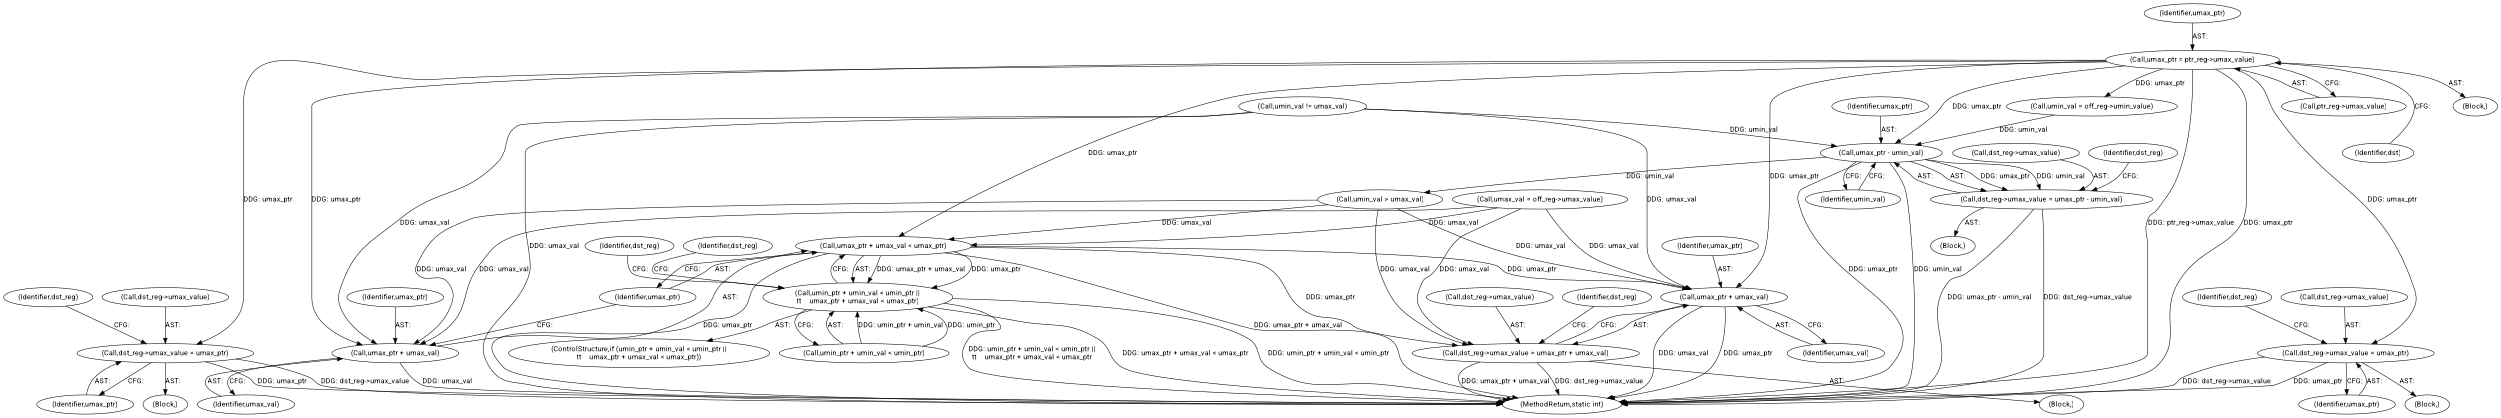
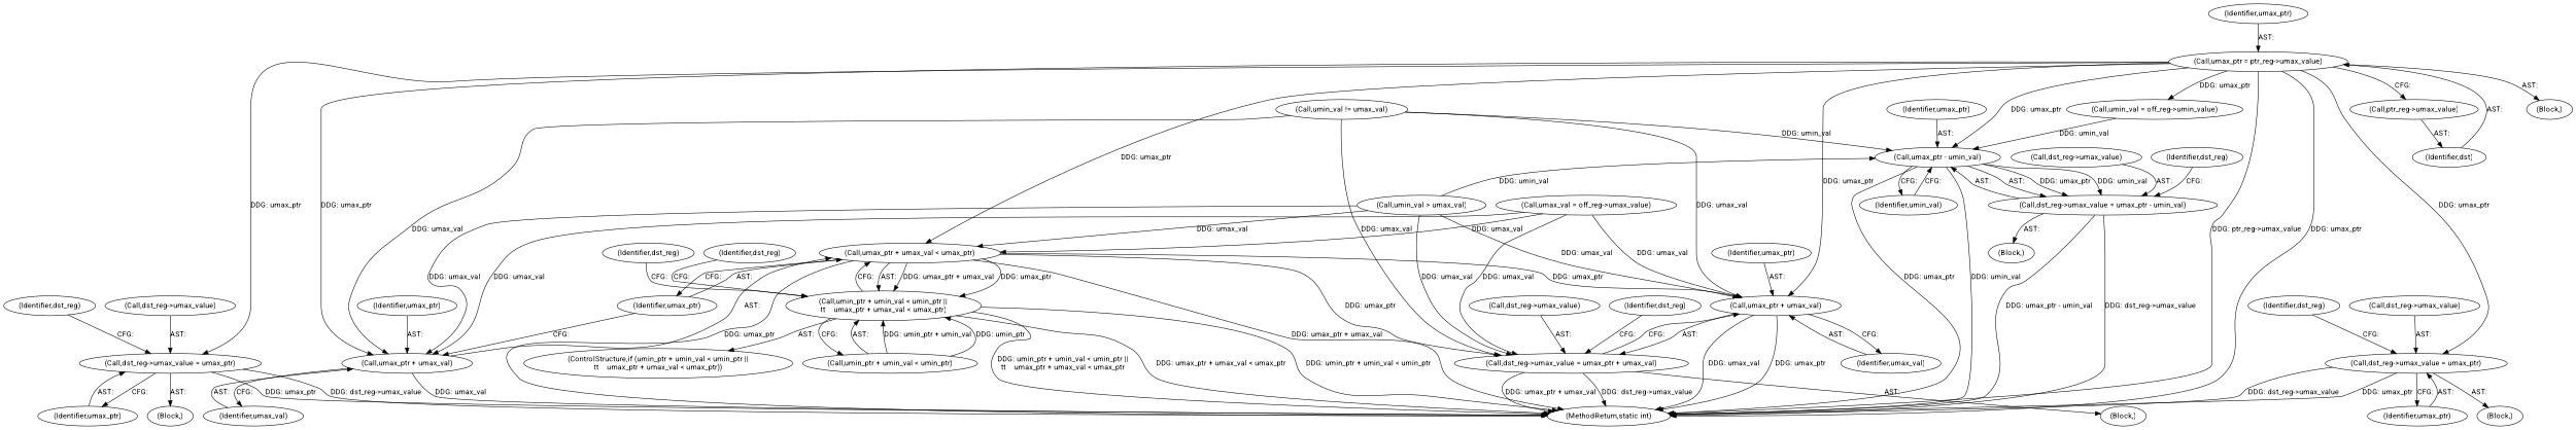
  digraph {
    fontname=Roboto
    node [fontname=Roboto]
    edge [fontname=Roboto]
    n1 [label="(Call,umax_ptr = ptr_reg->umax_value)"]
    n2 [label="(Call,dst_reg->umax_value = umax_ptr)"]
    n3 [label="(Call,umax_ptr + umax_val < umax_ptr)"]
    n4 [label="(Call,umax_ptr + umax_val)"]
    n5 [label="(Call,umax_ptr + umax_val)"]
    n6 [label="(Call,dst_reg->umax_value = umax_ptr)"]
    n7 [label="(Call,umax_ptr - umin_val)"]
    n8 [label="(Call,ptr_reg->umax_value)"]
    n9 [label="(Block,)"]
    n10 [label="(MethodReturn,static int)"]
    n11 [label="(Call,umin_val = off_reg->umin_value)"]
    n12 [label="(Block,)"]
    n13 [label="(Identifier,umax_ptr)"]
    n14 [label="(Call,dst_reg->umax_value = umax_ptr + umax_val)"]
    n15 [label="(Call,umin_ptr + umin_val < umin_ptr ||\n\t\t    umax_ptr + umax_val < umax_ptr)"]
    n16 [label="(Identifier,umax_ptr)"]
    n17 [label="(Block,)"]
    n18 [label="(Identifier,umax_val)"]
    n19 [label="(Identifier,umax_val)"]
    n20 [label="(Block,)"]
    n21 [label="(Identifier,umax_ptr)"]
    n22 [label="(Call,dst_reg->umax_value = umax_ptr - umin_val)"]
    n23 [label="(Identifier,umin_val)"]
    n24 [label="(Call,umin_ptr + umin_val < umin_ptr)"]
    n25 [label="(ControlStructure,if (umin_ptr + umin_val < umin_ptr ||\n\t\t    umax_ptr + umax_val < umax_ptr))"]
    n26 [label="(Block,)"]
    n27 [label="(Identifier,umax_ptr)"]
    n28 [label="(Call,dst_reg->umax_value)"]
    n29 [label="(Call,umax_val = off_reg->umax_value)"]
    n30 [label="(Call,dst_reg->umax_value)"]
    n31 [label="(Identifier,dst_reg)"]
    n32 [label="(Identifier,dst)"]
    n33 [label="(Identifier,umax_ptr)"]
    n34 [label="(Identifier,dst_reg)"]
    n35 [label="(Identifier,dst_reg)"]
    n36 [label="(Identifier,dst_reg)"]
    n37 [label="(Call,umin_val != umax_val)"]
    n38 [label="(Identifier,umax_ptr)"]
    n39 [label="(Call,umin_val > umax_val)"]
    n40 [label="(Call,dst_reg->umax_value)"]
    n41 [label="(Identifier,dst_reg)"]
    n42 [label="(Call,dst_reg->umax_value)"]
    n43 [label="(Identifier,dst_reg)"]
    n44 [label="(Identifier,umax_ptr)"]
    n1 -> n2 [label="DDG: umax_ptr"]
    n1 -> n3 [label="DDG: umax_ptr"]
    n1 -> n4 [label="DDG: umax_ptr"]
    n1 -> n5 [label="DDG: umax_ptr"]
    n1 -> n6 [label="DDG: umax_ptr"]
    n1 -> n7 [label="DDG: umax_ptr"]
    n1 -> n8 [label="CFG: "]
    n1 -> n9 [label="AST: "]
    n1 -> n10 [label="DDG: ptr_reg->umax_value"]
    n1 -> n10 [label="DDG: umax_ptr"]
    n1 -> n11 [label="DDG: umax_ptr"]
    n2 -> n10 [label="DDG: dst_reg->umax_value"]
    n2 -> n10 [label="DDG: umax_ptr"]
    n2 -> n12 [label="AST: "]
    n2 -> n13 [label="CFG: "]
    n3 -> n4 [label="DDG: umax_ptr"]
    n3 -> n10 [label="DDG: umax_ptr + umax_val"]
    n3 -> n10 [label="DDG: umax_ptr"]
    n3 -> n14 [label="DDG: umax_ptr"]
    n3 -> n15 [label="AST: "]
    n3 -> n15 [label="DDG: umax_ptr + umax_val"]
    n3 -> n15 [label="DDG: umax_ptr"]
    n3 -> n16 [label="CFG: "]
    n4 -> n10 [label="DDG: umax_ptr"]
    n4 -> n10 [label="DDG: umax_val"]
    n4 -> n14 [label="AST: "]
    n4 -> n18 [label="CFG: "]
    n5 -> n3 [label="AST: "]
    n5 -> n10 [label="DDG: umax_val"]
    n5 -> n19 [label="CFG: "]
    n6 -> n10 [label="DDG: umax_ptr"]
    n6 -> n10 [label="DDG: dst_reg->umax_value"]
    n6 -> n20 [label="AST: "]
    n6 -> n21 [label="CFG: "]
    n7 -> n10 [label="DDG: umin_val"]
    n7 -> n10 [label="DDG: umax_ptr"]
    n7 -> n22 [label="AST: "]
    n7 -> n22 [label="DDG: umax_ptr"]
    n7 -> n22 [label="DDG: umin_val"]
    n7 -> n23 [label="CFG: "]
-   n8 -> n1 [label="AST: "]
+   n8 -> n32 [label="AST: "]
    n11 -> n7 [label="DDG: umin_val"]
    n13 -> n2 [label="AST: "]
    n14 -> n4 [label="CFG: "]
    n14 -> n10 [label="DDG: umax_ptr + umax_val"]
    n14 -> n10 [label="DDG: dst_reg->umax_value"]
    n14 -> n17 [label="AST: "]
    n15 -> n3 [label="CFG: "]
    n15 -> n10 [label="DDG: umax_ptr + umax_val < umax_ptr"]
    n15 -> n10 [label="DDG: umin_ptr + umin_val < umin_ptr"]
    n15 -> n10 [label="DDG: umin_ptr + umin_val < umin_ptr ||\n\t\t    umax_ptr + umax_val < umax_ptr"]
    n15 -> n24 [label="CFG: "]
    n15 -> n25 [label="AST: "]
    n16 -> n3 [label="AST: "]
    n16 -> n5 [label="CFG: "]
    n18 -> n4 [label="AST: "]
    n19 -> n5 [label="AST: "]
    n21 -> n6 [label="AST: "]
    n22 -> n7 [label="AST: "]
    n22 -> n10 [label="DDG: dst_reg->umax_value"]
    n22 -> n10 [label="DDG: umax_ptr - umin_val"]
    n22 -> n26 [label="AST: "]
    n23 -> n7 [label="CFG: "]
    n24 -> n15 [label="AST: "]
    n24 -> n15 [label="DDG: umin_ptr + umin_val"]
    n24 -> n15 [label="DDG: umin_ptr"]
    n27 -> n4 [label="AST: "]
    n28 -> n22 [label="AST: "]
    n29 -> n3 [label="DDG: umax_val"]
    n29 -> n4 [label="DDG: umax_val"]
    n29 -> n5 [label="DDG: umax_val"]
    n29 -> n14 [label="DDG: umax_val"]
    n30 -> n14 [label="AST: "]
    n31 -> n14 [label="CFG: "]
-   n32 -> n1 [label="CFG: "]
+   n32 -> n1 [label="AST: "]
    n33 -> n5 [label="AST: "]
    n34 -> n6 [label="CFG: "]
    n35 -> n15 [label="CFG: "]
    n36 -> n2 [label="CFG: "]
    n37 -> n4 [label="DDG: umax_val"]
    n37 -> n5 [label="DDG: umax_val"]
    n37 -> n7 [label="DDG: umin_val"]
-   n37 -> n10 [label="DDG: umax_val"]
+   n37 -> n14 [label="DDG: umax_val"]
    n38 -> n7 [label="AST: "]
    n39 -> n3 [label="DDG: umax_val"]
    n39 -> n4 [label="DDG: umax_val"]
    n39 -> n5 [label="DDG: umax_val"]
-   n7 -> n39 [label="DDG: umin_val"]
+   n39 -> n7 [label="DDG: umin_val"]
    n39 -> n14 [label="DDG: umax_val"]
    n40 -> n2 [label="AST: "]
    n41 -> n22 [label="CFG: "]
    n42 -> n6 [label="AST: "]
    n43 -> n15 [label="CFG: "]
    n44 -> n1 [label="AST: "]
  }
